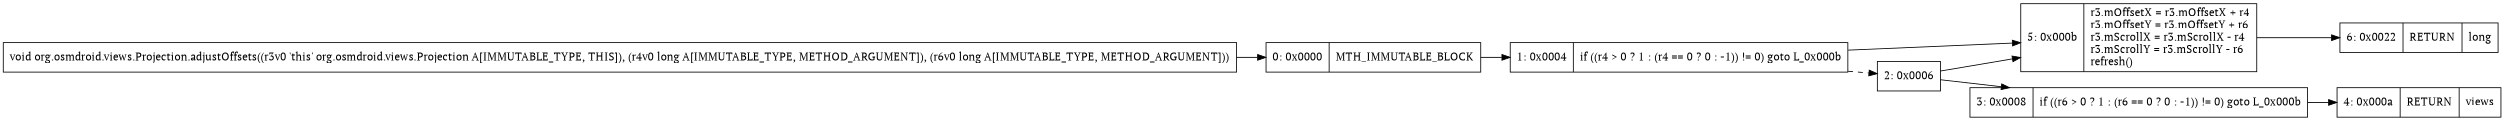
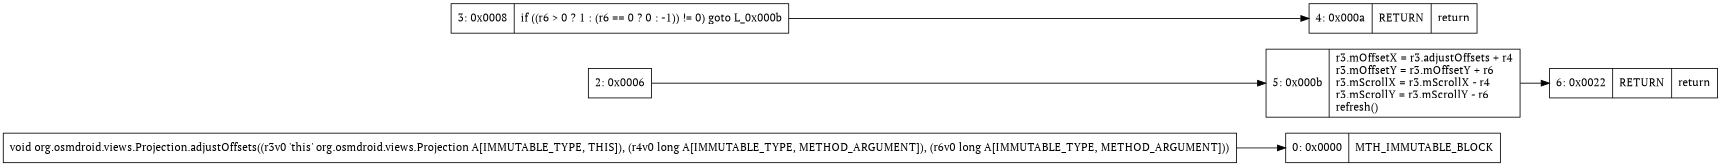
  digraph {
    fontname="PT Serif"
    rankdir=LR
    node [fontname="PT Serif" shape=record]
    edge [fontname="PT Serif"]
    n1 [label="{0\:\ 0x0000|MTH_IMMUTABLE_BLOCK\l}"]
-   n2 [label="{1\:\ 0x0004|if ((r4 \> 0 ? 1 : (r4 == 0 ? 0 : \-1)) != 0) goto L_0x000b\l}"]
    n3 [label="{2\:\ 0x0006}"]
-   n4 [label="{5\:\ 0x000b|r3.mOffsetX = r3.mOffsetX + r4\lr3.mOffsetY = r3.mOffsetY + r6\lr3.mScrollX = r3.mScrollX \- r4\lr3.mScrollY = r3.mScrollY \- r6\lrefresh()\l}"]
+   n4 [label="{5\:\ 0x000b|r3.mOffsetX = r3.adjustOffsets + r4\lr3.mOffsetY = r3.mOffsetY + r6\lr3.mScrollX = r3.mScrollX \- r4\lr3.mScrollY = r3.mScrollY \- r6\lrefresh()\l}"]
    n5 [label="{3\:\ 0x0008|if ((r6 \> 0 ? 1 : (r6 == 0 ? 0 : \-1)) != 0) goto L_0x000b\l}"]
-   n6 [label="{6\:\ 0x0022|RETURN\l|long\l}"]
-   n7 [label="{4\:\ 0x000a|RETURN\l|views\l}"]
+   n6 [label="{6\:\ 0x0022|RETURN\l|return\l}"]
+   n7 [label="{4\:\ 0x000a|RETURN\l|return\l}"]
    n8 [label="{void org.osmdroid.views.Projection.adjustOffsets((r3v0 'this' org.osmdroid.views.Projection A[IMMUTABLE_TYPE, THIS]), (r4v0 long A[IMMUTABLE_TYPE, METHOD_ARGUMENT]), (r6v0 long A[IMMUTABLE_TYPE, METHOD_ARGUMENT])) }"]
-   n1 -> n2
-   n2 -> n3 [style=dashed]
-   n2 -> n4
    n3 -> n4
-   n3 -> n5
    n4 -> n6
    n5 -> n7 [style=solid]
    n8 -> n1
  }
